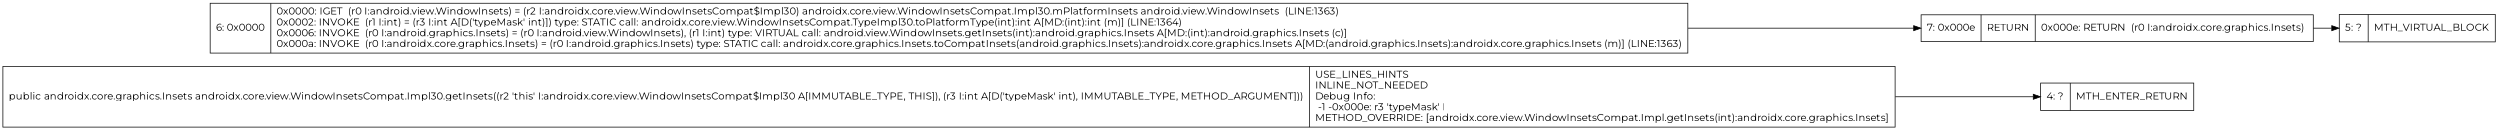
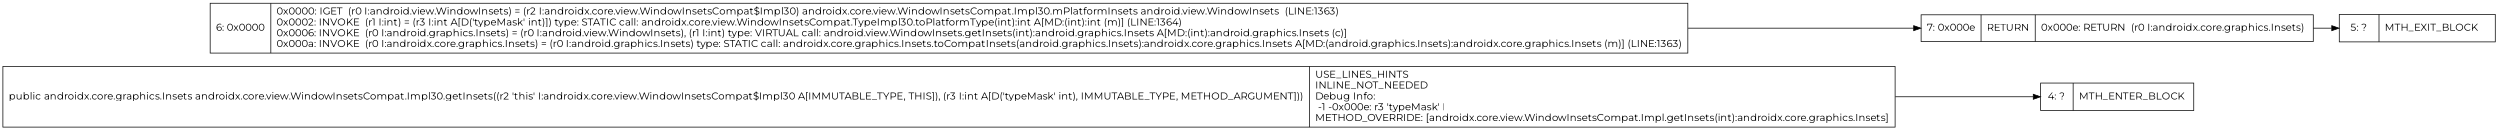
  digraph {
    fontname=Montserrat
    rankdir=LR
    node [fontname=Montserrat shape=record]
    edge [fontname=Montserrat]
-   n1 [label="{4\:\ ?|MTH_ENTER_RETURN\l}"]
+   n1 [label="{4\:\ ?|MTH_ENTER_BLOCK\l}"]
    n2 [label="{6\:\ 0x0000|0x0000: IGET  (r0 I:android.view.WindowInsets) = (r2 I:androidx.core.view.WindowInsetsCompat$Impl30) androidx.core.view.WindowInsetsCompat.Impl30.mPlatformInsets android.view.WindowInsets  (LINE:1363)\l0x0002: INVOKE  (r1 I:int) = (r3 I:int A[D('typeMask' int)]) type: STATIC call: androidx.core.view.WindowInsetsCompat.TypeImpl30.toPlatformType(int):int A[MD:(int):int (m)] (LINE:1364)\l0x0006: INVOKE  (r0 I:android.graphics.Insets) = (r0 I:android.view.WindowInsets), (r1 I:int) type: VIRTUAL call: android.view.WindowInsets.getInsets(int):android.graphics.Insets A[MD:(int):android.graphics.Insets (c)]\l0x000a: INVOKE  (r0 I:androidx.core.graphics.Insets) = (r0 I:android.graphics.Insets) type: STATIC call: androidx.core.graphics.Insets.toCompatInsets(android.graphics.Insets):androidx.core.graphics.Insets A[MD:(android.graphics.Insets):androidx.core.graphics.Insets (m)] (LINE:1363)\l}"]
    n3 [label="{7\:\ 0x000e|RETURN\l|0x000e: RETURN  (r0 I:androidx.core.graphics.Insets) \l}"]
-   n4 [label="{5\:\ ?|MTH_VIRTUAL_BLOCK\l}"]
+   n4 [label="{5\:\ ?|MTH_EXIT_BLOCK\l}"]
    n5 [label="{public androidx.core.graphics.Insets androidx.core.view.WindowInsetsCompat.Impl30.getInsets((r2 'this' I:androidx.core.view.WindowInsetsCompat$Impl30 A[IMMUTABLE_TYPE, THIS]), (r3 I:int A[D('typeMask' int), IMMUTABLE_TYPE, METHOD_ARGUMENT]))  | USE_LINES_HINTS\lINLINE_NOT_NEEDED\lDebug Info:\l  \-1 \-0x000e: r3 'typeMask' I\lMETHOD_OVERRIDE: [androidx.core.view.WindowInsetsCompat.Impl.getInsets(int):androidx.core.graphics.Insets]\l}"]
    n2 -> n3
    n3 -> n4
    n5 -> n1
  }
